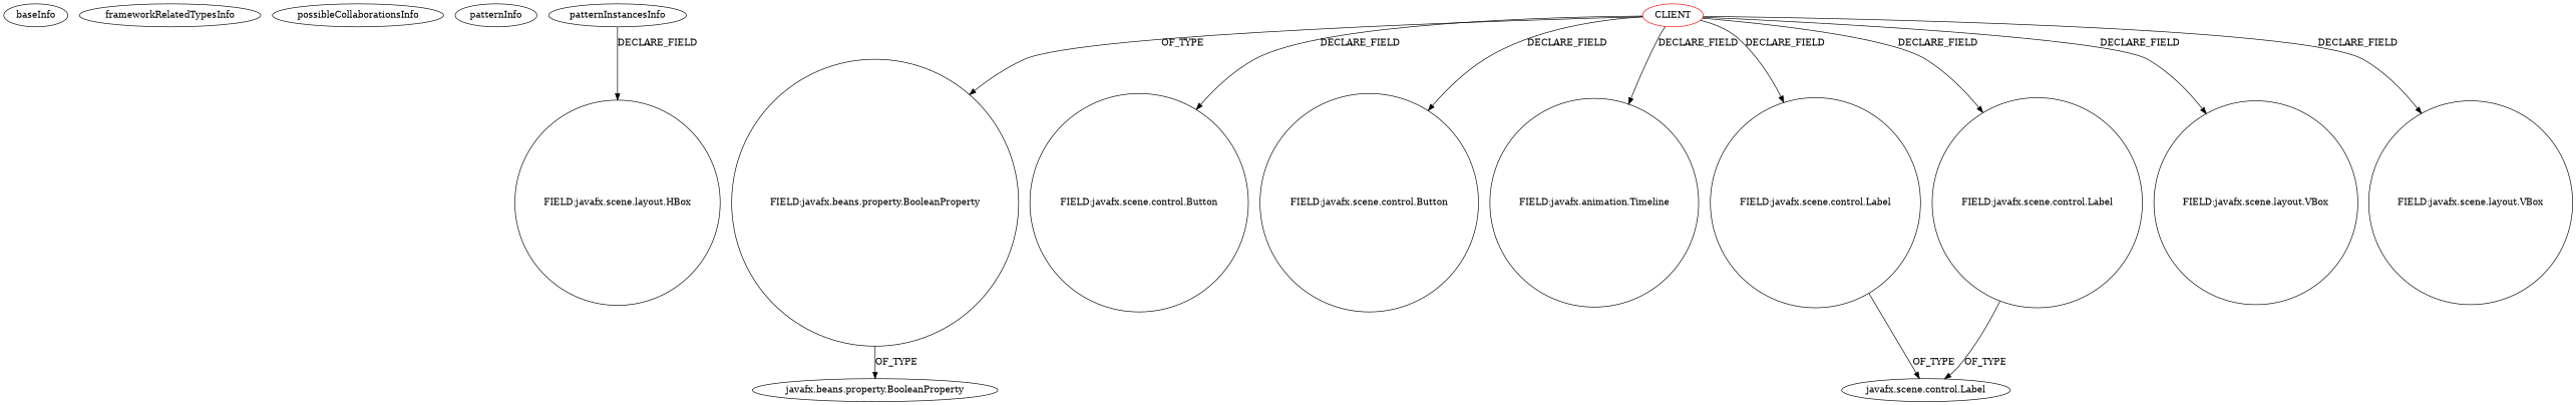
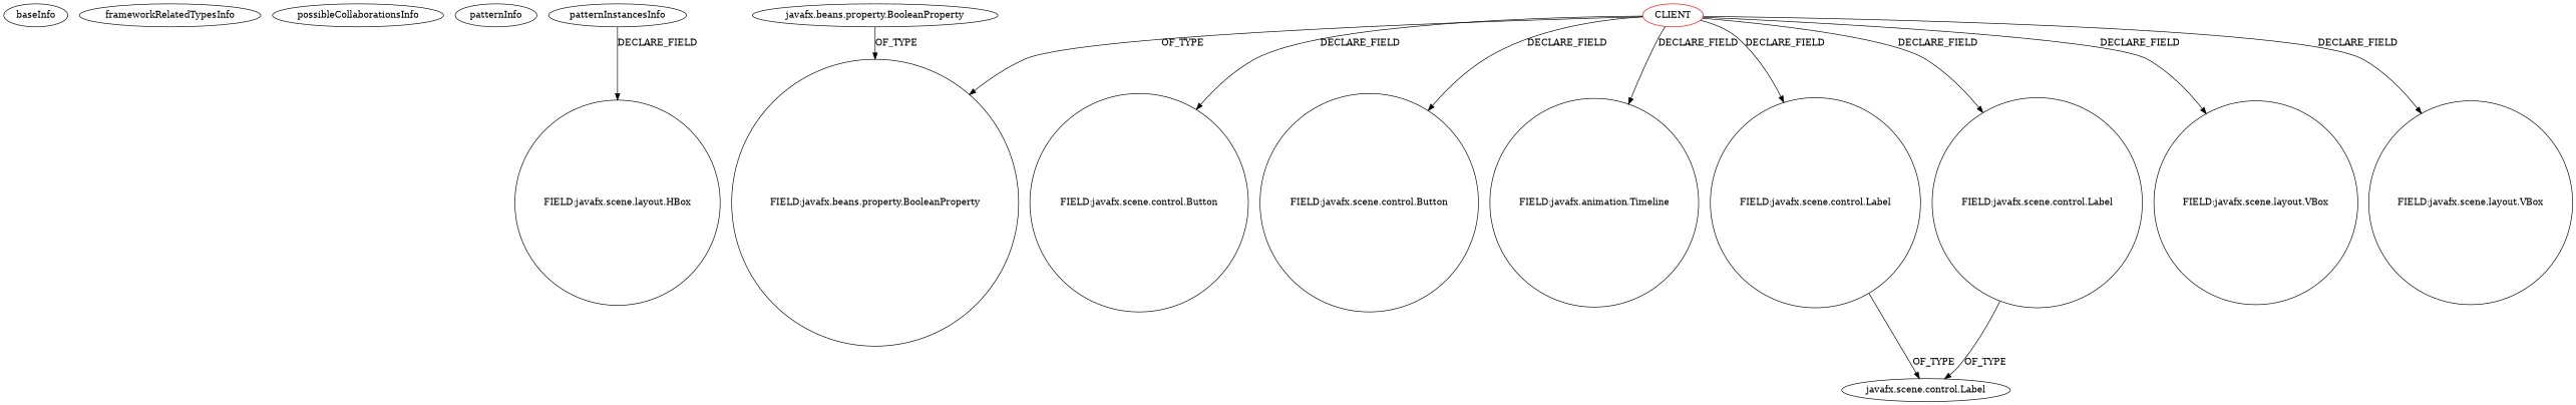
  digraph {
    node [isFrameworkType=false shape=circle vertexType=FIELD_DECLARATION]
    baseInfo [category=pattern graphId=2186 isAnonymous=false possibleRelation=false isFrameworkType="" shape="" vertexType=""]
    frameworkRelatedTypesInfo [isFrameworkType="" shape="" vertexType=""]
    possibleCollaborationsInfo [isFrameworkType="" shape="" vertexType=""]
    patternInfo [frequency=2.0 patternRootClient=0 isFrameworkType="" shape="" vertexType=""]
    patternInstancesInfo [0="jperedadnr-Game2048HOL~/jperedadnr-Game2048HOL/Game2048HOL-master/src/org/hol/game2048/Board.java~Board~3394" 1="brunoborges-fx2048~/brunoborges-fx2048/fx2048-master/src/game2048/Board.java~Board~2229" isFrameworkType="" shape="" vertexType=""]
    n6 [label="FIELD:javafx.scene.layout.HBox"]
    n7 [label="FIELD:javafx.beans.property.BooleanProperty"]
    n8 [label="javafx.beans.property.BooleanProperty" vertexType=FRAMEWORK_CLASS_TYPE shape=""]
    n9 [color=red label=CLIENT vertexType=ROOT_CLIENT_CLASS_DECLARATION shape=""]
    n10 [label="FIELD:javafx.scene.control.Button"]
    n11 [label="FIELD:javafx.scene.control.Button"]
    n12 [label="FIELD:javafx.animation.Timeline"]
    n13 [label="FIELD:javafx.scene.control.Label"]
    n14 [label="FIELD:javafx.scene.control.Label"]
    n15 [label="FIELD:javafx.scene.layout.VBox"]
    n16 [label="FIELD:javafx.scene.layout.VBox"]
    n17 [label="javafx.scene.control.Label" vertexType=FRAMEWORK_CLASS_TYPE shape=""]
    patternInstancesInfo -> n6 [label=DECLARE_FIELD]
-   n7 -> n8 [label=OF_TYPE]
+   n8 -> n7 [label=OF_TYPE]
    n9 -> n7 [label=OF_TYPE]
    n9 -> n10 [label=DECLARE_FIELD]
    n9 -> n11 [label=DECLARE_FIELD]
    n9 -> n12 [label=DECLARE_FIELD]
    n9 -> n13 [label=DECLARE_FIELD]
    n9 -> n14 [label=DECLARE_FIELD]
    n9 -> n15 [label=DECLARE_FIELD]
    n9 -> n16 [label=DECLARE_FIELD]
    n13 -> n17 [label=OF_TYPE]
    n14 -> n17 [label=OF_TYPE]
  }
